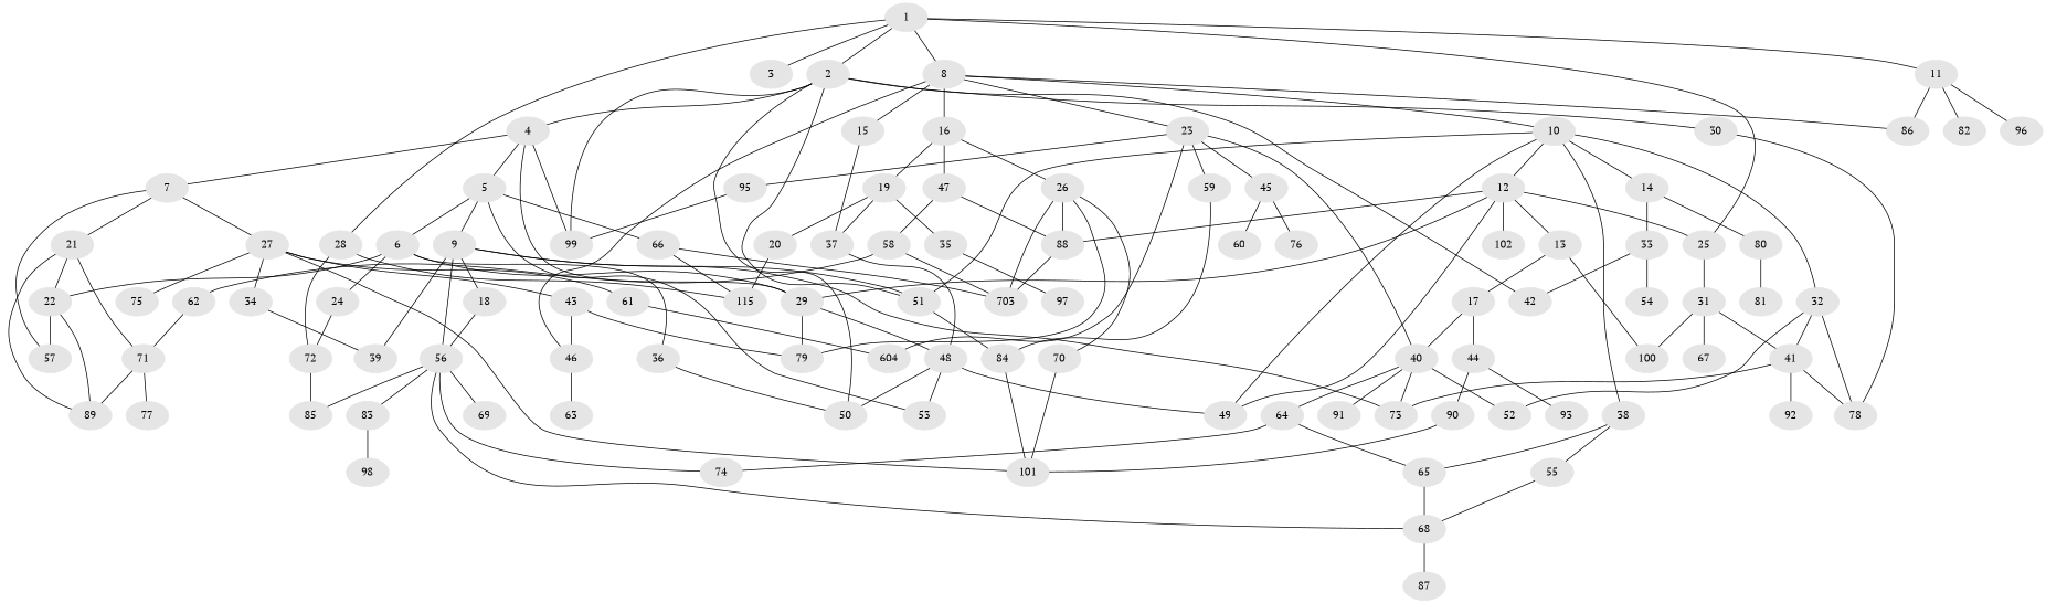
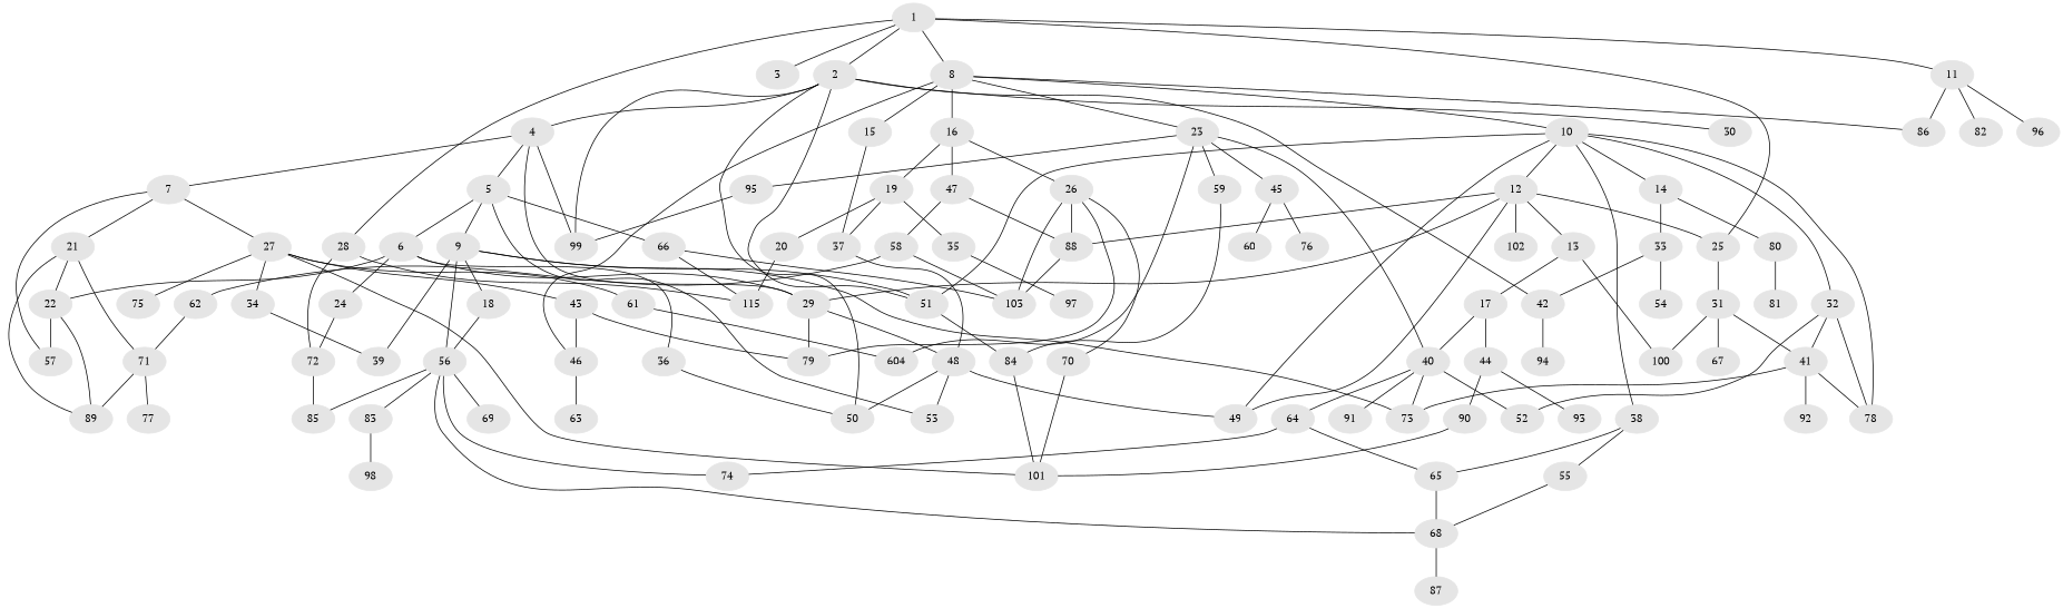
  graph {
    fontname="PT Serif"
    node [color=gray90 fontname="PT Serif" style=filled]
    edge [fontname="PT Serif"]
    1
    2
    3
    8
    11
    25
    28
    4
    30
    42
    50
    51
    99
    10
    15
    16
    23
    46
    86
    82
    96
    31
    n23 [label=115]
    72
    5
    7
    29
    78
+   94
    84
    6
    9
    53
    66
    21
    27
    57
    79
    48
    22
    24
    36
    18
    39
    56
    73
-   103 [label=703]
+   103
    89
    71
    34
    43
    61
    75
    101
    12
    14
    32
    38
    49
    37
    19
    26
    47
    40
    45
    59
    95
    n68 [label=604]
    63
    68
    69
    74
    83
    85
    13
    88
    102
    33
    80
    41
    52
    55
    65
    17
    100
    44
    54
    81
    20
    35
    70
    58
    64
    91
    90
    93
    97
    77
    60
    76
    67
    92
    62
    87
    98
    1 -- 2
    1 -- 3
    1 -- 8
    1 -- 11
    1 -- 25
    1 -- 28
    2 -- 4
    2 -- 30
    2 -- 42
    2 -- 50
    2 -- 51
    2 -- 99
    8 -- 10
    8 -- 15
    8 -- 16
    8 -- 23
    8 -- 46
    8 -- 86
    11 -- 86
    11 -- 82
    11 -- 96
    25 -- 31
    28 -- n23
    28 -- 72
    4 -- 99
    4 -- 5
    4 -- 7
    4 -- 29
-   30 -- 78
+   10 -- 78
+   42 -- 94
    51 -- 84
    10 -- 51
    10 -- 12
    10 -- 14
    10 -- 32
    10 -- 38
    10 -- 49
    15 -- 37
    16 -- 19
    16 -- 26
    16 -- 47
    23 -- 40
    23 -- 45
    23 -- 59
    23 -- 95
    23 -- n68
    46 -- 63
    31 -- 41
    31 -- 100
    31 -- 67
    72 -- 85
    5 -- 6
    5 -- 9
    5 -- 53
    5 -- 66
    7 -- 21
    7 -- 27
    7 -- 57
    29 -- 79
    29 -- 48
    84 -- 101
    6 -- 29
    6 -- 22
    6 -- 24
    6 -- 36
    9 -- 51
    9 -- 18
    9 -- 39
    9 -- 56
    9 -- 73
    66 -- n23
    66 -- 103
    21 -- 22
    21 -- 89
    21 -- 71
    27 -- 34
    27 -- 43
    27 -- 61
    27 -- 75
    27 -- 101
    48 -- 50
    48 -- 53
    48 -- 49
    22 -- 57
    22 -- 89
    24 -- 72
    36 -- 50
    18 -- 56
    56 -- 68
    56 -- 69
    56 -- 74
    56 -- 83
    56 -- 85
    71 -- 89
    71 -- 77
    34 -- 39
    43 -- 46
    43 -- 79
    61 -- n68
    12 -- 25
    12 -- 29
    12 -- 49
    12 -- 13
    12 -- 88
    12 -- 102
    14 -- 33
    14 -- 80
    32 -- 78
    32 -- 41
    32 -- 52
    38 -- 55
    38 -- 65
    37 -- 48
    19 -- 37
    19 -- 20
    19 -- 35
    26 -- 79
    26 -- 103
    26 -- 88
    26 -- 70
    47 -- 88
    47 -- 58
    40 -- 73
    40 -- 52
    40 -- 64
    40 -- 91
    45 -- 60
    45 -- 76
    59 -- 84
    95 -- 99
    68 -- 87
    83 -- 98
    13 -- 17
    13 -- 100
    88 -- 103
    33 -- 42
    33 -- 54
    80 -- 81
    41 -- 78
    41 -- 73
    41 -- 92
    55 -- 68
    65 -- 68
    17 -- 40
    17 -- 44
    44 -- 90
    44 -- 93
    20 -- n23
    35 -- 97
    70 -- 101
    58 -- 103
    58 -- 62
    64 -- 74
    64 -- 65
    90 -- 101
    62 -- 71
  }
